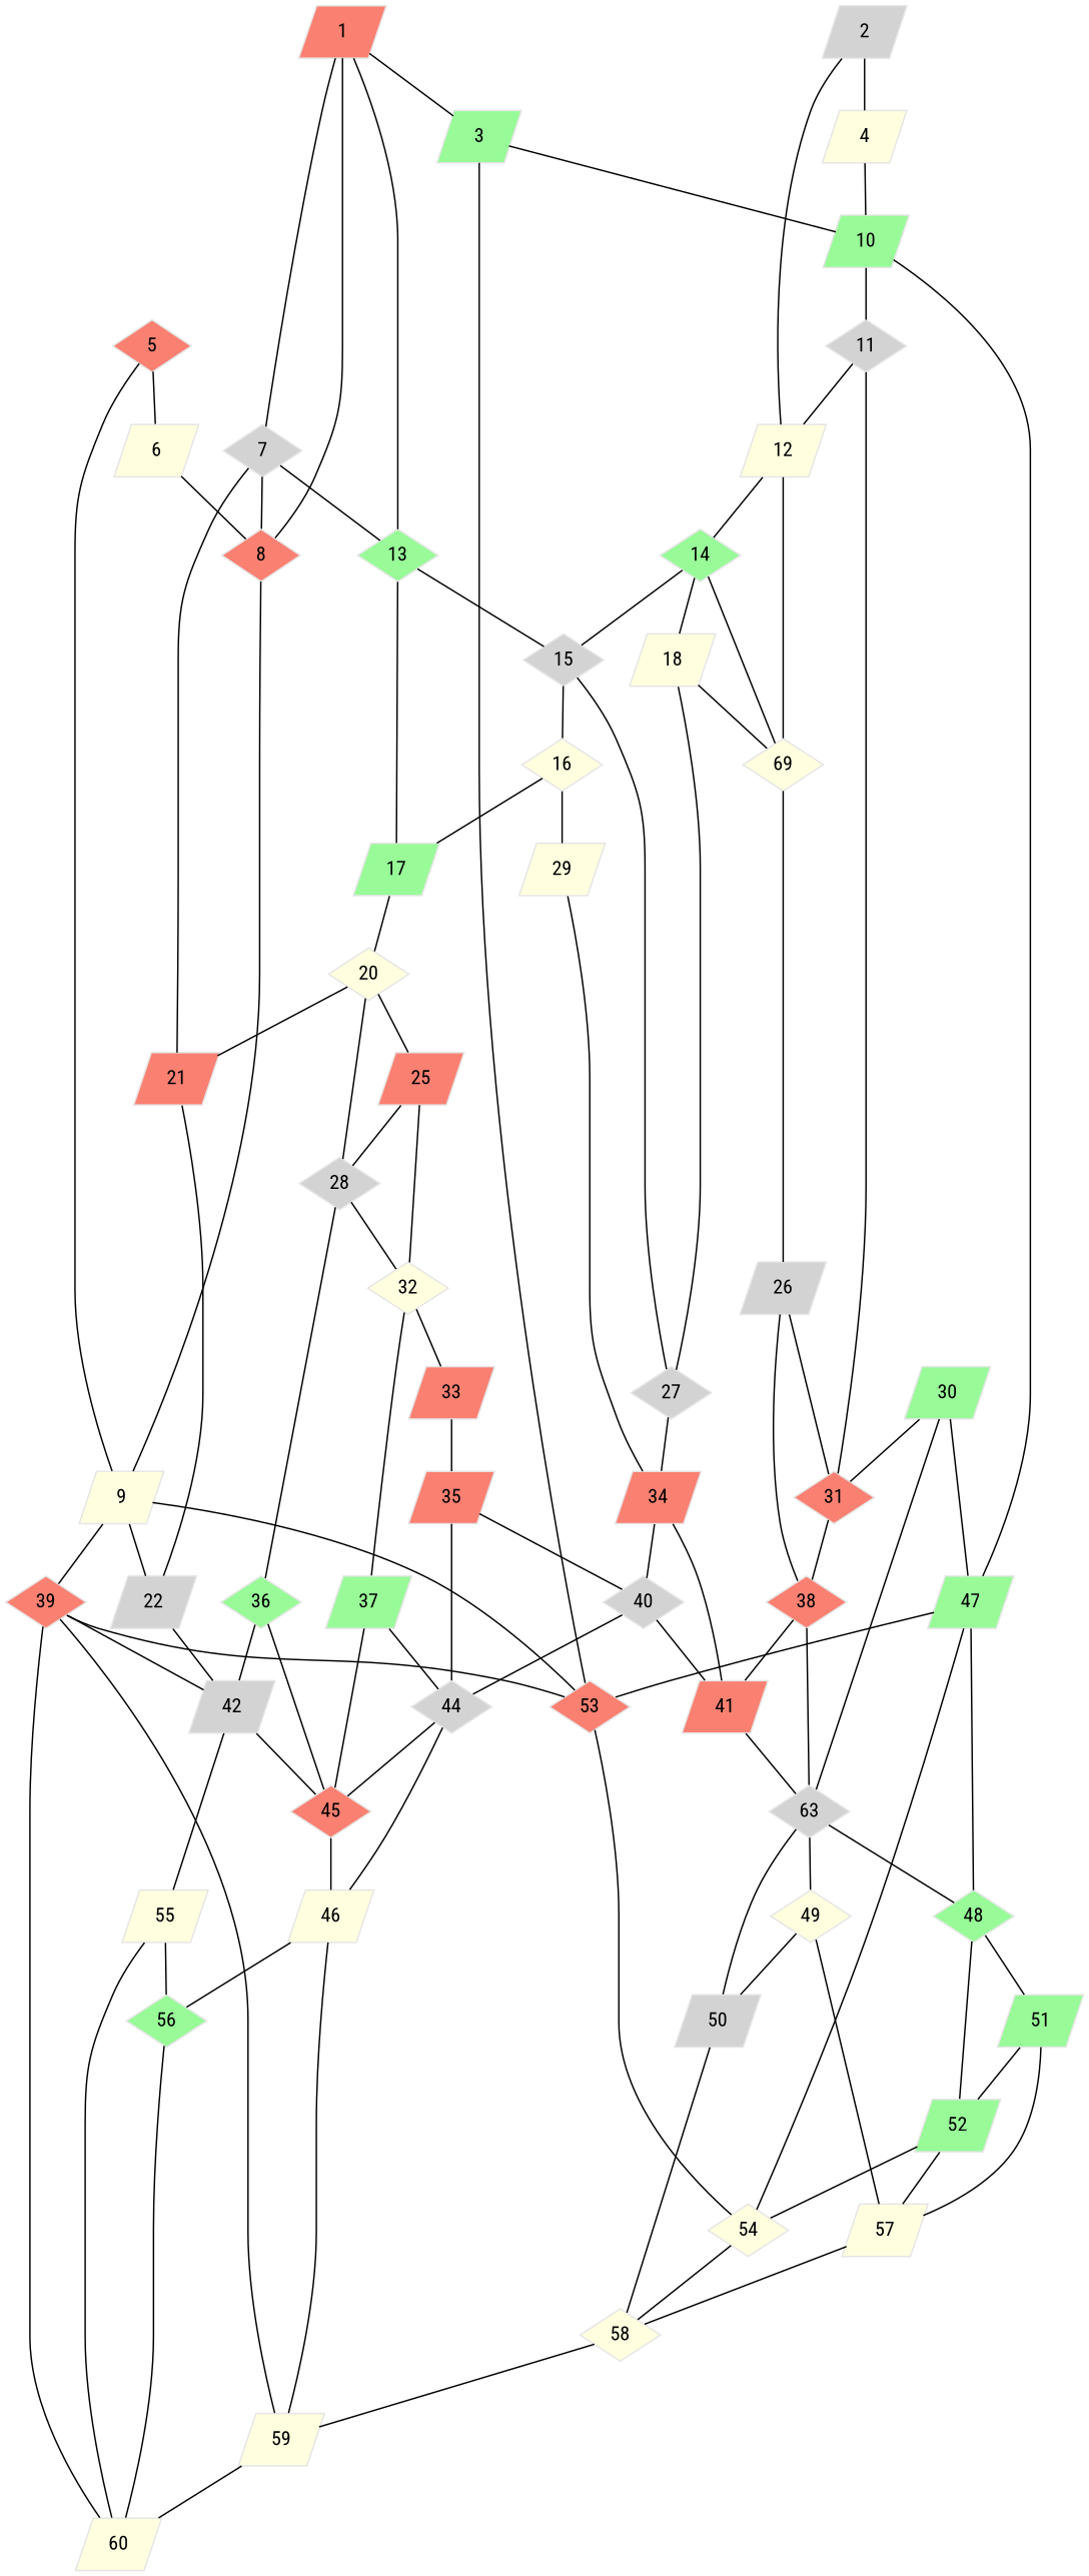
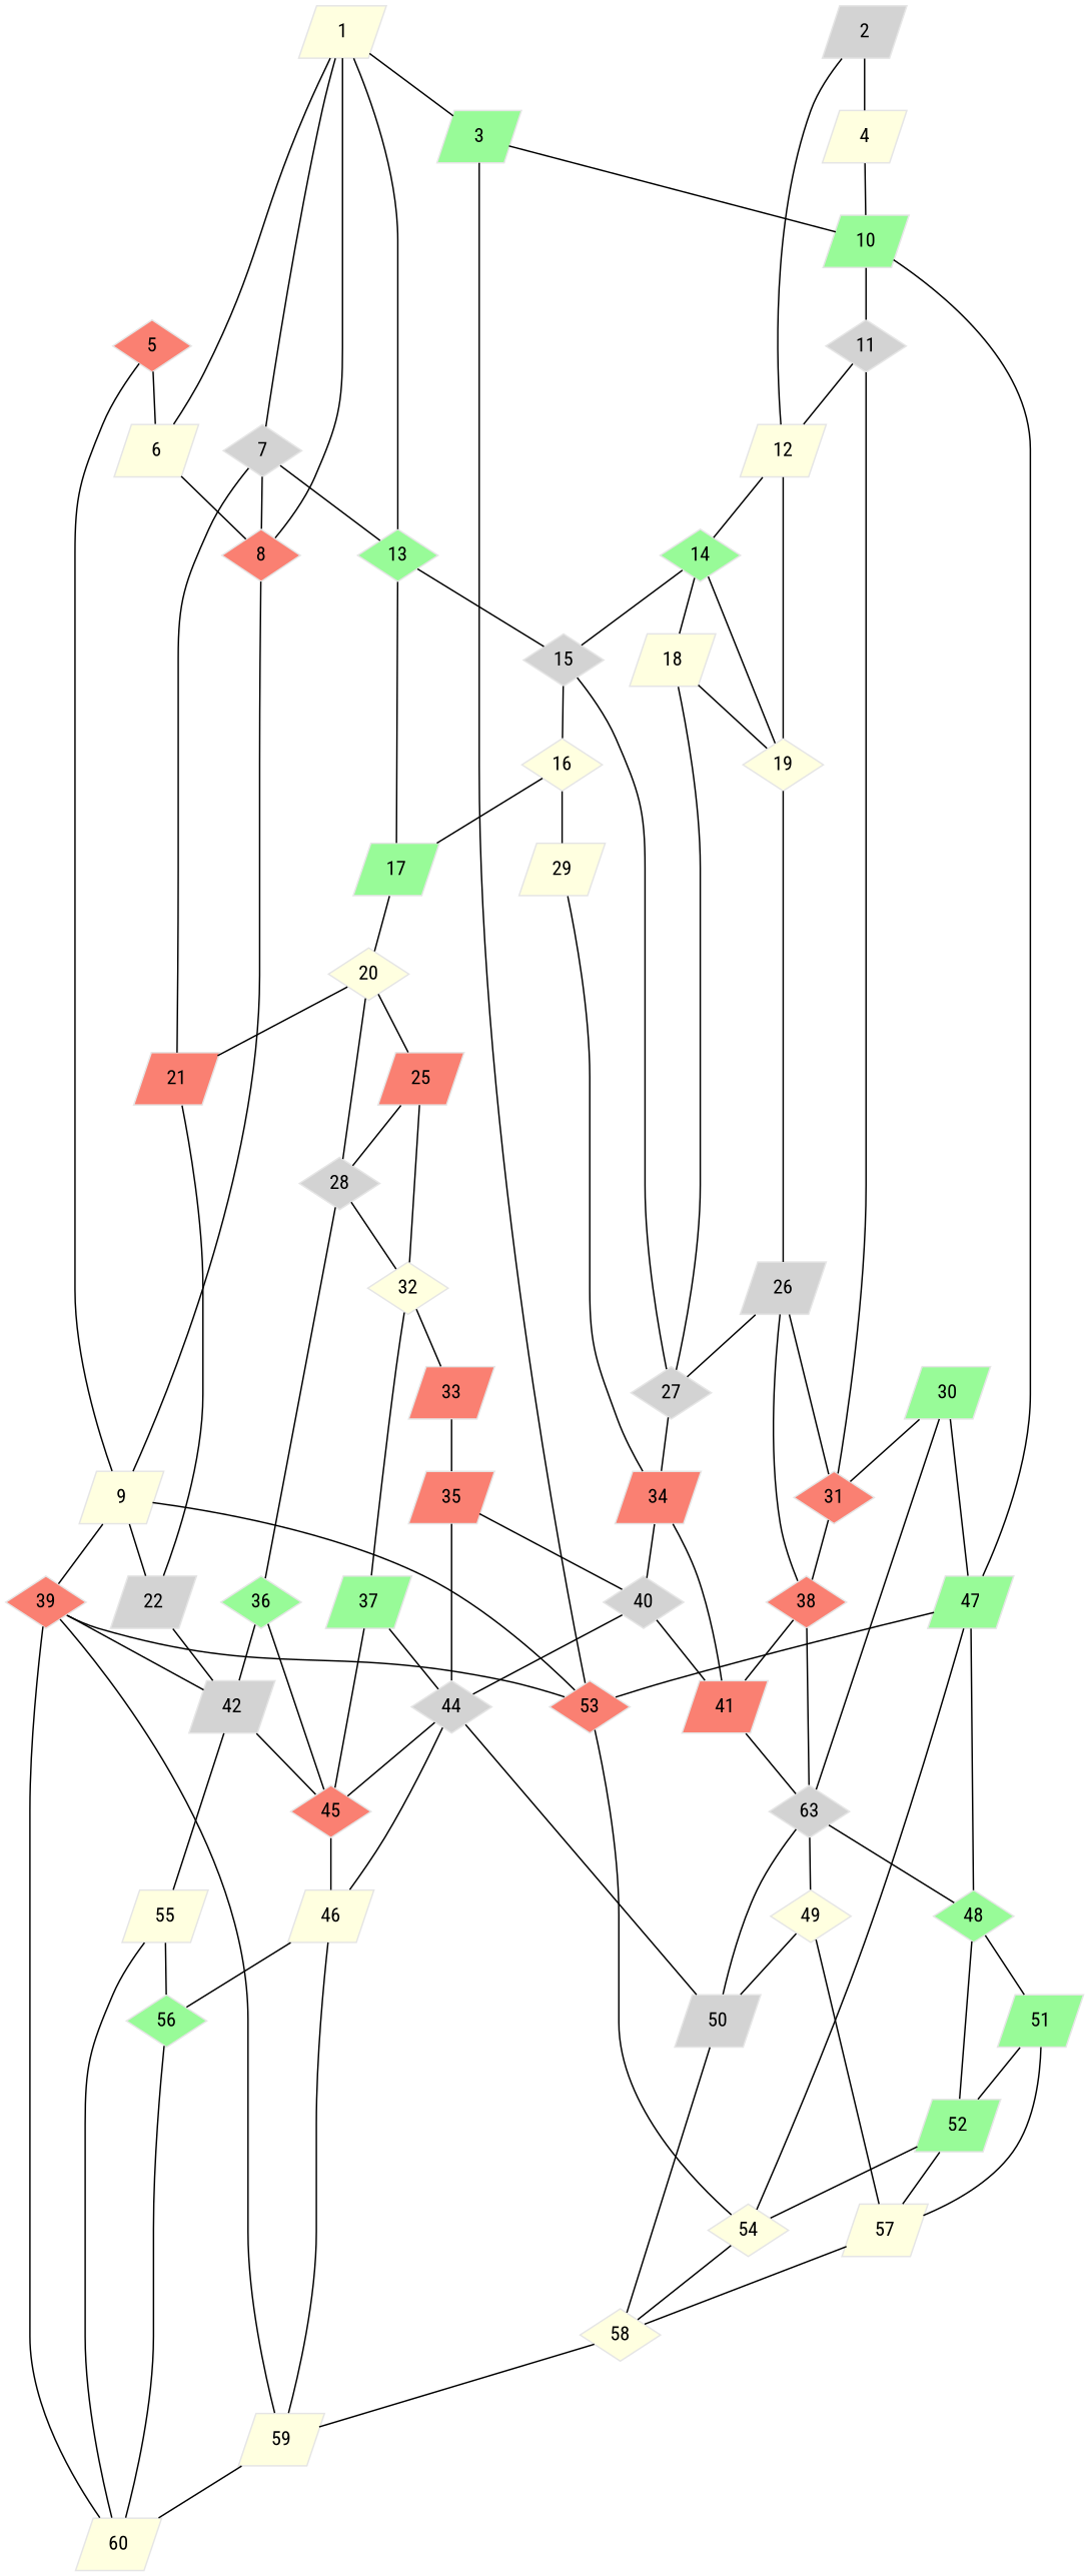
  graph {
    fontname="Roboto Condensed"
    node [color=gray90 fillcolor=lightyellow fontname="Roboto Condensed" shape=parallelogram style=filled]
    edge [fontname="Roboto Condensed" weight=1.0]
-   1 [fillcolor=salmon]
+   1
    3 [fillcolor=palegreen]
    6
    7 [fillcolor=lightgrey shape=diamond]
    8 [fillcolor=salmon shape=diamond]
    13 [fillcolor=palegreen shape=diamond]
    10 [fillcolor=palegreen]
    53 [fillcolor=salmon shape=diamond]
    21 [fillcolor=salmon]
    9
    15 [fillcolor=lightgrey shape=diamond]
    17 [fillcolor=palegreen]
    2 [fillcolor=lightgrey]
    4
    12
    14 [fillcolor=palegreen shape=diamond]
-   19 [shape=diamond label=69]
+   19 [shape=diamond]
    11 [fillcolor=lightgrey shape=diamond]
    47 [fillcolor=palegreen]
    54 [shape=diamond]
    5 [fillcolor=salmon shape=diamond]
    22 [fillcolor=lightgrey]
    39 [fillcolor=salmon shape=diamond]
    42 [fillcolor=lightgrey]
    59
    60
    31 [fillcolor=salmon shape=diamond]
    48 [fillcolor=palegreen shape=diamond]
    38 [fillcolor=salmon shape=diamond]
    18
    26 [fillcolor=lightgrey]
    16 [shape=diamond]
    27 [fillcolor=lightgrey shape=diamond]
    20 [shape=diamond]
    29
    34 [fillcolor=salmon]
    25 [fillcolor=salmon]
    28 [fillcolor=lightgrey shape=diamond]
    32 [shape=diamond]
    36 [fillcolor=palegreen shape=diamond]
    45 [fillcolor=salmon shape=diamond]
    55
    33 [fillcolor=salmon]
    35 [fillcolor=salmon]
    37 [fillcolor=palegreen]
    n46 [fillcolor=lightgrey label=63 shape=diamond]
    41 [fillcolor=salmon]
    40 [fillcolor=lightgrey shape=diamond]
    30 [fillcolor=palegreen]
    49 [shape=diamond]
    50 [fillcolor=lightgrey]
    44 [fillcolor=lightgrey shape=diamond]
    46
    56 [fillcolor=palegreen shape=diamond]
    51 [fillcolor=palegreen]
    52 [fillcolor=palegreen]
    57
    58 [shape=diamond]
    1 -- 3
+   1 -- 6
    1 -- 7
    1 -- 8
    1 -- 13
    3 -- 10
    3 -- 53
    6 -- 8
    7 -- 8
    7 -- 13
    7 -- 21
    8 -- 9
    13 -- 15
    13 -- 17
    10 -- 11
    10 -- 47
    53 -- 54
    21 -- 22
    9 -- 53
    9 -- 22
    9 -- 39
    15 -- 16
    15 -- 27
    17 -- 20
    2 -- 4 [weight=2.0]
    2 -- 12
    4 -- 10
    12 -- 14
    12 -- 19
    14 -- 15
    14 -- 19
    14 -- 18
    19 -- 26
    11 -- 12
    11 -- 31
    47 -- 53 [weight=2.0]
    47 -- 54
    47 -- 48
    54 -- 58
    5 -- 6 [weight=2.0]
    5 -- 9
    22 -- 42
    39 -- 53
    39 -- 42
    39 -- 59
    39 -- 60
    42 -- 45
    42 -- 55
    59 -- 60
    31 -- 38
    48 -- 51
    48 -- 52
    38 -- n46
    38 -- 41
    18 -- 19
    18 -- 27
    26 -- 31
    26 -- 38
+   26 -- 27
    16 -- 17
    16 -- 29 [weight=2.0]
    27 -- 34
    20 -- 21
    20 -- 25
    20 -- 28
    29 -- 34
    34 -- 41
    34 -- 40
    25 -- 28
    25 -- 32
    28 -- 32
    28 -- 36
    32 -- 33
    32 -- 37
    36 -- 42
    36 -- 45
    45 -- 46 [weight=2.0]
    55 -- 60
    55 -- 56 [weight=2.0]
    33 -- 35
    35 -- 40
    35 -- 44
    37 -- 45
    37 -- 44
    n46 -- 48
    n46 -- 49
    n46 -- 50
    41 -- n46
    40 -- 41
    40 -- 44
    30 -- 47
    30 -- 31
    30 -- n46
    49 -- 50
    49 -- 57
    50 -- 58
    44 -- 45
+   44 -- 50
    44 -- 46
    46 -- 59
    46 -- 56
    56 -- 60
    51 -- 52
    51 -- 57
    52 -- 54
    52 -- 57
    57 -- 58
    58 -- 59
  }
